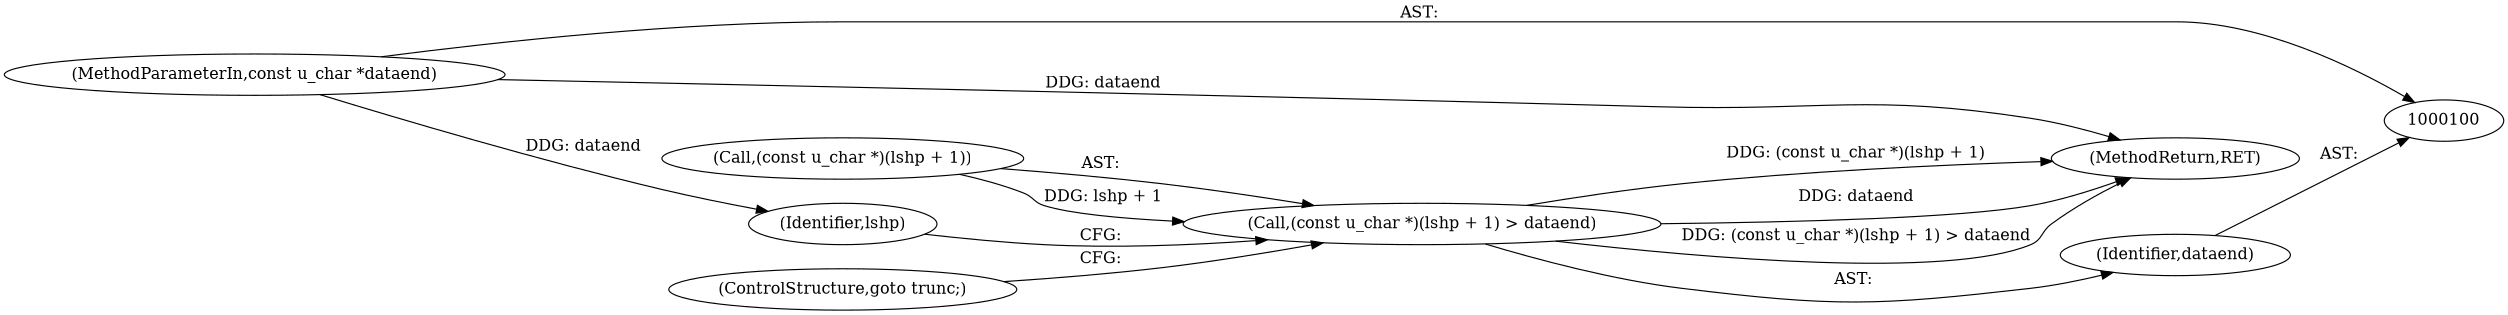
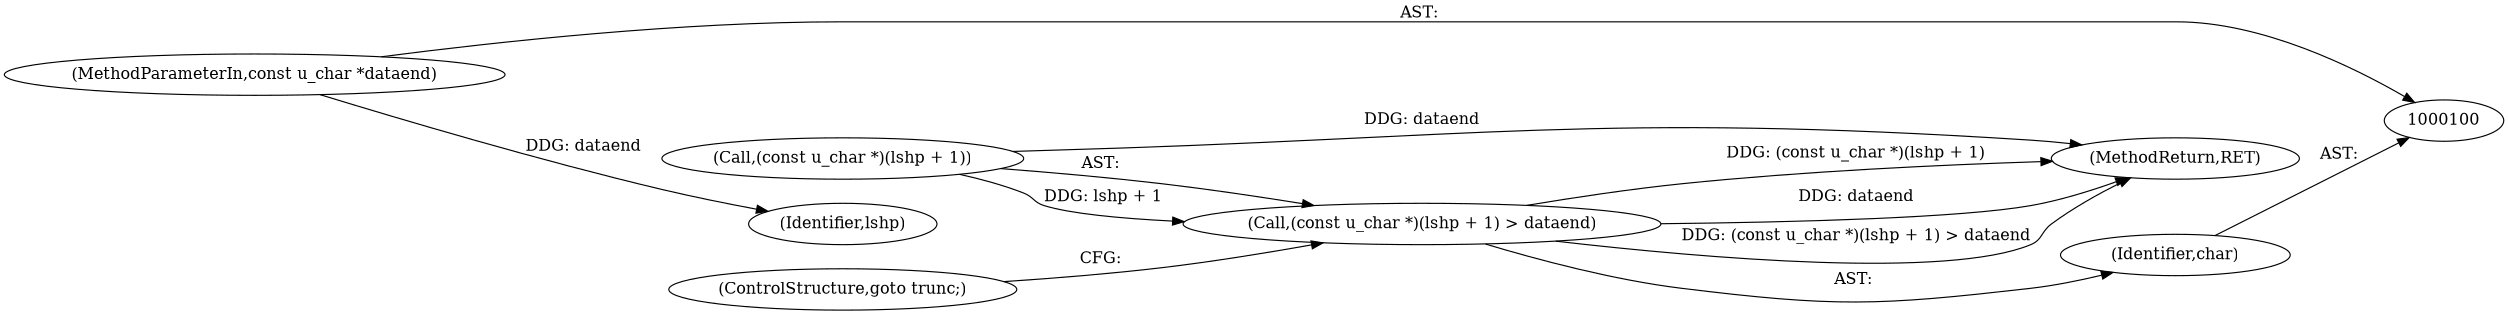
  digraph {
    rankdir=LR
    n1 [label="(MethodParameterIn,const u_char *dataend)"]
    n2 [label="(MethodReturn,RET)"]
    1000100
    n4 [label="(Identifier,lshp)"]
    n5 [label="(Call,(const u_char *)(lshp + 1) > dataend)"]
-   n6 [label="(Identifier,dataend)"]
+   n6 [label="(Identifier,char)"]
    n7 [label="(ControlStructure,goto trunc;)"]
    n8 [label="(Call,(const u_char *)(lshp + 1))"]
-   n1 -> n2 [label="DDG: dataend"]
+   n8 -> n2 [label="DDG: dataend"]
    n1 -> 1000100 [label="AST: "]
    n1 -> n4 [label="DDG: dataend"]
-   n4 -> n5 [label="CFG: "]
    n5 -> n2 [label="DDG: (const u_char *)(lshp + 1)"]
    n5 -> n2 [label="DDG: dataend"]
    n5 -> n2 [label="DDG: (const u_char *)(lshp + 1) > dataend"]
    n5 -> n6 [label="AST: "]
    n6 -> 1000100 [label="AST: "]
    n7 -> n5 [label="CFG: "]
    n8 -> n5 [label="AST: "]
    n8 -> n5 [label="DDG: lshp + 1"]
  }
